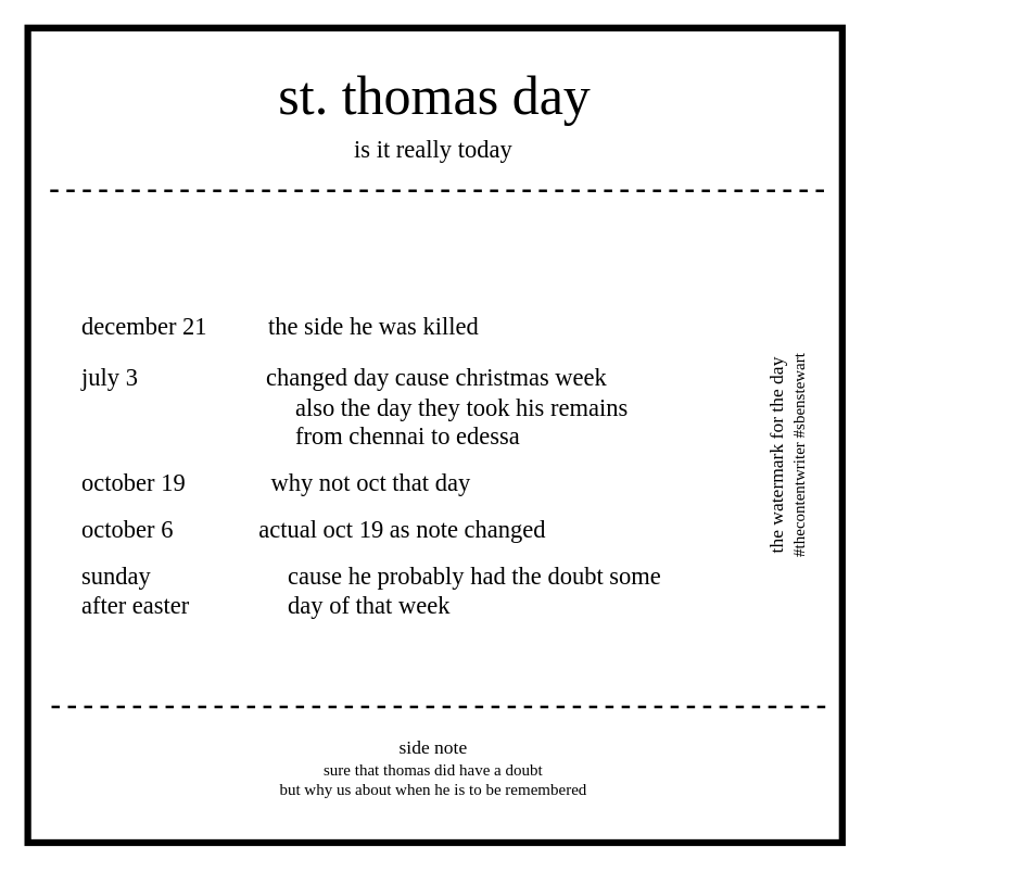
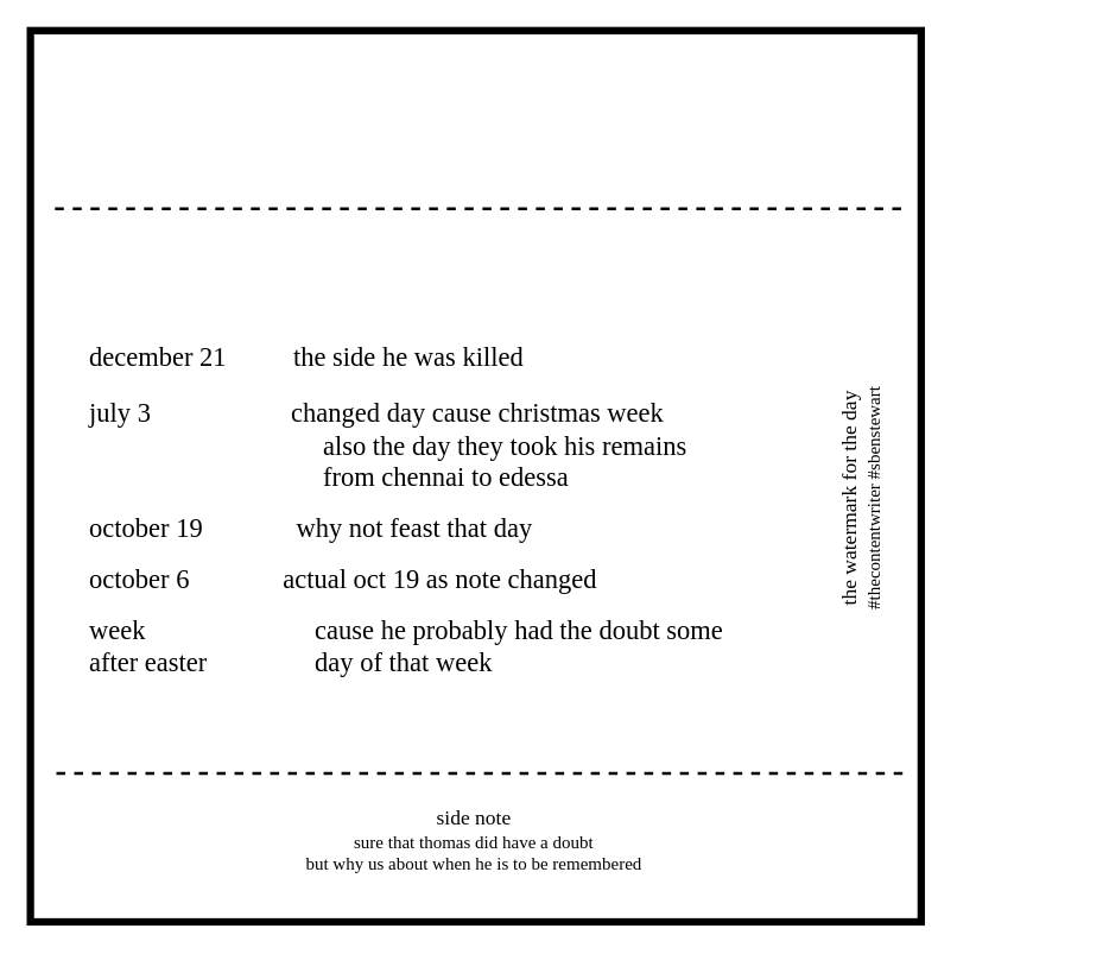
  <mxCell id="0" />
  <mxCell id="1" parent="0" />
  <mxCell id="2" value="" style="whiteSpace=wrap;html=1;aspect=fixed;strokeWidth=5;" parent="1" vertex="1"><mxGeometry x="20" y="20" width="600" height="600" as="geometry" /></mxCell>
- <mxCell id="3" value="&lt;font face=&quot;xkcd&quot;&gt;&lt;span style=&quot;font-size: 40px&quot;&gt;st. thomas day&lt;/span&gt;&lt;br&gt;&lt;/font&gt;" style="text;html=1;strokeColor=none;fillColor=none;align=center;verticalAlign=middle;whiteSpace=wrap;rounded=0;" parent="1" vertex="1"><mxGeometry x="110" y="60" width="420" height="20" as="geometry" /></mxCell>
- <mxCell id="4" value="&lt;font face=&quot;xkcd&quot;&gt;&lt;span style=&quot;font-size: 18px&quot;&gt;is it really today&lt;/span&gt;&lt;br&gt;&lt;/font&gt;" style="text;html=1;strokeColor=none;fillColor=none;align=center;verticalAlign=middle;whiteSpace=wrap;rounded=0;" parent="1" vertex="1"><mxGeometry x="79" y="100" width="480" height="20" as="geometry" /></mxCell>
  <mxCell id="5" value="" style="endArrow=none;dashed=1;html=1;strokeWidth=2;" parent="1" edge="1"><mxGeometry width="50" height="50" relative="1" as="geometry"><mxPoint x="606.5" y="140" as="sourcePoint" /><mxPoint x="31.5" y="140" as="targetPoint" /></mxGeometry></mxCell>
  <mxCell id="6" value="" style="endArrow=none;dashed=1;html=1;strokeWidth=2;" parent="1" edge="1"><mxGeometry width="50" height="50" relative="1" as="geometry"><mxPoint x="607.5" y="520" as="sourcePoint" /><mxPoint x="32.5" y="520" as="targetPoint" /></mxGeometry></mxCell>
  <mxCell id="7" value="&lt;font face=&quot;xkcd&quot;&gt;&lt;span style=&quot;font-size: 14px&quot;&gt;side note&lt;/span&gt;&lt;/font&gt;&lt;font face=&quot;xkcd&quot;&gt;&lt;br&gt;sure that thomas did have a doubt&lt;br&gt;but why us about when he is to be remembered&lt;br&gt;&lt;/font&gt;" style="text;html=1;strokeColor=none;fillColor=none;align=center;verticalAlign=middle;whiteSpace=wrap;rounded=0;" parent="1" vertex="1"><mxGeometry x="125" y="530" width="388" height="70" as="geometry" /></mxCell>
  <mxCell id="8" style="edgeStyle=orthogonalEdgeStyle;rounded=0;orthogonalLoop=1;jettySize=auto;html=1;exitX=0.5;exitY=1;exitDx=0;exitDy=0;strokeWidth=2;" parent="1" edge="1"><mxGeometry relative="1" as="geometry"><mxPoint x="471" y="381" as="sourcePoint" /><mxPoint x="471" y="381" as="targetPoint" /></mxGeometry></mxCell>
  <mxCell id="9" value="&lt;font face=&quot;xkcd&quot;&gt;&lt;span style=&quot;font-size: 14px&quot;&gt;the watermark for the day&lt;br&gt;&lt;/span&gt;#thecontentwriter #sbenstewart&lt;br&gt;&lt;/font&gt;" style="text;html=1;strokeColor=none;fillColor=none;align=center;verticalAlign=middle;whiteSpace=wrap;rounded=0;rotation=-90;" parent="1" vertex="1"><mxGeometry x="435" y="325" width="290" height="20" as="geometry" /></mxCell>
  <mxCell id="10" value="&lt;div&gt;&lt;span style=&quot;font-size: 18px ; font-family: &amp;#34;xkcd&amp;#34;&quot;&gt;july 3&amp;nbsp; &amp;nbsp; &amp;nbsp; &amp;nbsp; &amp;nbsp; &amp;nbsp; &amp;nbsp; &amp;nbsp; &amp;nbsp; &amp;nbsp; &amp;nbsp;changed day cause christmas week&lt;/span&gt;&lt;/div&gt;&lt;div&gt;&lt;span style=&quot;font-size: 18px ; font-family: &amp;#34;xkcd&amp;#34;&quot;&gt;&amp;nbsp; &amp;nbsp; &amp;nbsp; &amp;nbsp; &amp;nbsp; &amp;nbsp; &amp;nbsp; &amp;nbsp; &amp;nbsp; &amp;nbsp; &amp;nbsp; &amp;nbsp; &amp;nbsp; &amp;nbsp; &amp;nbsp; &amp;nbsp; &amp;nbsp; &amp;nbsp;also the day they took his remains&lt;/span&gt;&lt;/div&gt;&lt;div&gt;&lt;span style=&quot;font-size: 18px ; font-family: &amp;#34;xkcd&amp;#34;&quot;&gt;&amp;nbsp; &amp;nbsp; &amp;nbsp; &amp;nbsp; &amp;nbsp; &amp;nbsp; &amp;nbsp; &amp;nbsp; &amp;nbsp; &amp;nbsp; &amp;nbsp; &amp;nbsp; &amp;nbsp; &amp;nbsp; &amp;nbsp; &amp;nbsp; &amp;nbsp; &amp;nbsp;from chennai to edessa&lt;/span&gt;&lt;/div&gt;" style="text;html=1;strokeColor=none;fillColor=none;align=left;verticalAlign=middle;whiteSpace=wrap;rounded=0;" vertex="1" parent="1"><mxGeometry x="58" y="270" width="480" height="60" as="geometry" /></mxCell>
  <mxCell id="11" value="&lt;div&gt;&lt;span style=&quot;font-size: 18px ; font-family: &amp;#34;xkcd&amp;#34;&quot;&gt;december 21&amp;nbsp; &amp;nbsp; &amp;nbsp; &amp;nbsp; &amp;nbsp; the side he was killed&lt;/span&gt;&lt;/div&gt;" style="text;html=1;strokeColor=none;fillColor=none;align=left;verticalAlign=middle;whiteSpace=wrap;rounded=0;" vertex="1" parent="1"><mxGeometry x="58" y="230" width="480" height="20" as="geometry" /></mxCell>
- <mxCell id="12" value="&lt;div&gt;&lt;span style=&quot;font-size: 18px ; font-family: &amp;#34;xkcd&amp;#34;&quot;&gt;october 19&amp;nbsp; &amp;nbsp; &amp;nbsp; &amp;nbsp; &amp;nbsp; &amp;nbsp; &amp;nbsp; why not oct that day&lt;/span&gt;&lt;/div&gt;" style="text;html=1;strokeColor=none;fillColor=none;align=left;verticalAlign=middle;whiteSpace=wrap;rounded=0;" vertex="1" parent="1"><mxGeometry x="58" y="345" width="480" height="20" as="geometry" /></mxCell>
+ <mxCell id="12" value="&lt;div&gt;&lt;span style=&quot;font-size: 18px ; font-family: &amp;#34;xkcd&amp;#34;&quot;&gt;october 19&amp;nbsp; &amp;nbsp; &amp;nbsp; &amp;nbsp; &amp;nbsp; &amp;nbsp; &amp;nbsp; why not feast that day&lt;/span&gt;&lt;/div&gt;" style="text;html=1;strokeColor=none;fillColor=none;align=left;verticalAlign=middle;whiteSpace=wrap;rounded=0;" vertex="1" parent="1"><mxGeometry x="58" y="345" width="480" height="20" as="geometry" /></mxCell>
  <mxCell id="13" value="&lt;div&gt;&lt;span style=&quot;font-size: 18px ; font-family: &amp;#34;xkcd&amp;#34;&quot;&gt;october 6&amp;nbsp; &amp;nbsp; &amp;nbsp; &amp;nbsp; &amp;nbsp; &amp;nbsp; &amp;nbsp; actual oct 19 as note changed&lt;/span&gt;&lt;/div&gt;" style="text;html=1;strokeColor=none;fillColor=none;align=left;verticalAlign=middle;whiteSpace=wrap;rounded=0;" vertex="1" parent="1"><mxGeometry x="58" y="380" width="480" height="20" as="geometry" /></mxCell>
- <mxCell id="14" value="&lt;div&gt;&lt;span style=&quot;font-size: 18px ; font-family: &amp;#34;xkcd&amp;#34;&quot;&gt;sunday&amp;nbsp;&lt;/span&gt;&lt;/div&gt;&lt;div&gt;&lt;span style=&quot;font-size: 18px ; font-family: &amp;#34;xkcd&amp;#34;&quot;&gt;after easter&amp;nbsp;&lt;/span&gt;&lt;/div&gt;" style="text;html=1;strokeColor=none;fillColor=none;align=left;verticalAlign=middle;whiteSpace=wrap;rounded=0;" vertex="1" parent="1"><mxGeometry x="58" y="420" width="132" height="30" as="geometry" /></mxCell>
+ <mxCell id="14" value="&lt;div&gt;&lt;span style=&quot;font-size: 18px ; font-family: &amp;#34;xkcd&amp;#34;&quot;&gt;week&amp;nbsp;&lt;/span&gt;&lt;/div&gt;&lt;div&gt;&lt;span style=&quot;font-size: 18px ; font-family: &amp;#34;xkcd&amp;#34;&quot;&gt;after easter&amp;nbsp;&lt;/span&gt;&lt;/div&gt;" style="text;html=1;strokeColor=none;fillColor=none;align=left;verticalAlign=middle;whiteSpace=wrap;rounded=0;" vertex="1" parent="1"><mxGeometry x="58" y="420" width="132" height="30" as="geometry" /></mxCell>
  <mxCell id="15" value="&lt;div&gt;&lt;font face=&quot;xkcd&quot;&gt;&lt;span style=&quot;font-size: 18px&quot;&gt;cause he probably had the doubt some day of that week&lt;/span&gt;&lt;/font&gt;&lt;/div&gt;" style="text;html=1;strokeColor=none;fillColor=none;align=left;verticalAlign=middle;whiteSpace=wrap;rounded=0;" vertex="1" parent="1"><mxGeometry x="210" y="420" width="300" height="30" as="geometry" /></mxCell>
